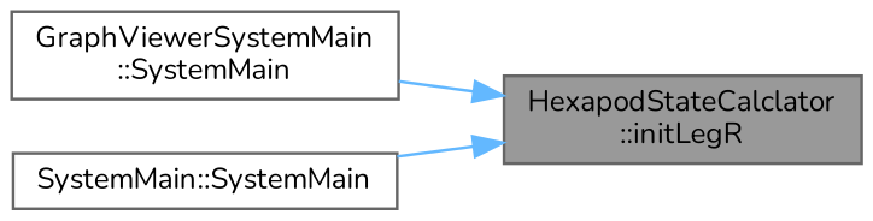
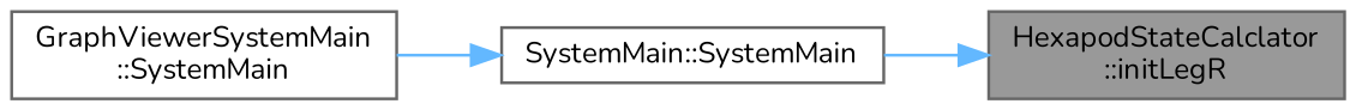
  digraph {
    fontname=Nunito
    rankdir=RL
    node [color=grey40 fillcolor=white fontname=Nunito fontsize=10 shape=box style=filled]
    edge [color=steelblue1 dir=back fontname=Nunito fontsize=10 labelfontname=Helvetica labelfontsize=10 style=solid]
    n1 [color=gray40 fillcolor=grey60 fontcolor=black height=0.2 label="HexapodStateCalclator\l::initLegR" width=0.4]
    n2 [height=0.2 label="GraphViewerSystemMain\l::SystemMain" width=0.4]
    n3 [height=0.2 label="SystemMain::SystemMain" width=0.4]
-   n1 -> n2
+   n3 -> n2
    n1 -> n3
  }
